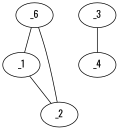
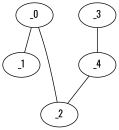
  graph {
    fontname=Oswald
    node [fontname=Oswald]
    edge [fontname=Oswald]
-   _0 [x=0.925823 y=0.713218 label=_6]
+   _0 [x=0.925823 y=0.713218]
    _1 [x=1.33661 y=1.95471]
    _2 [x=1.3619 y=0.792733]
    _3 [x=0.576722 y=1.26378]
    _4 [x=2.08764 y=1.51382]
    _0 -- _1
    _0 -- _2
-   _1 -- _2
+   _4 -- _2
    _3 -- _4
  }
